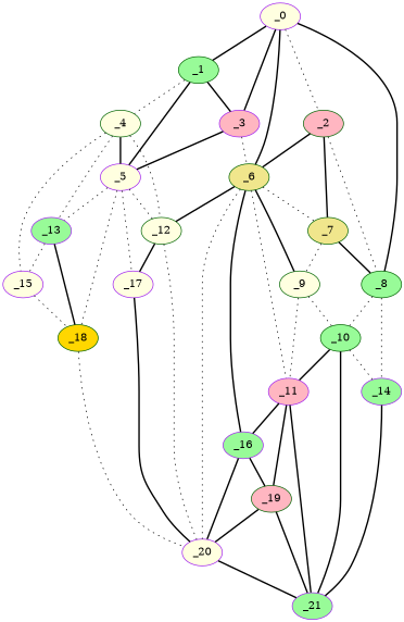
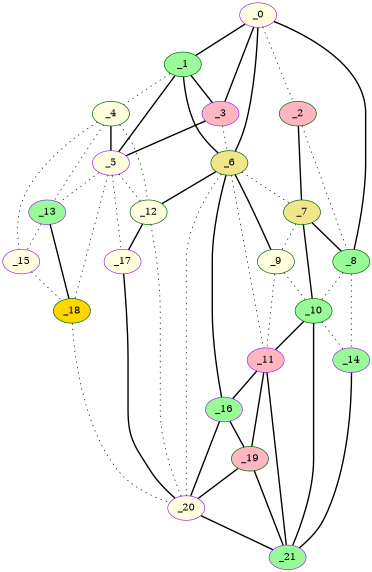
  graph {
    node [color=purple fillcolor=lightyellow style=filled x=95 y=12]
    edge [style=bold valence=2]
    _0 [x=37 y=8]
    _1 [color=darkgreen fillcolor=palegreen x=50 y=95]
    _2 [color=darkgreen fillcolor=lightpink x=57]
    _3 [fillcolor=lightpink x=59 y=65]
    _6 [color=darkgreen fillcolor=khaki x=65 y=51]
    _8 [color=darkgreen fillcolor=palegreen x=70 y=4]
    _4 [color=darkgreen x=60 y=101]
    _5 [x=61 y=72]
    _7 [color=darkgreen fillcolor=khaki x=66 y=20]
    _12 [color=darkgreen x=90 y=67]
    _9 [color=darkgreen x=74 y=28]
    _11 [fillcolor=lightpink x=89 y=39]
    _16 [fillcolor=palegreen y=47]
    _20 [x=96 y=57]
    _10 [color=darkgreen fillcolor=palegreen x=80 y=28]
    _14 [fillcolor=palegreen x=93]
    _13 [fillcolor=palegreen x=91 y=97]
    _15 [x=94 y=102]
    _17 [y=75]
    _18 [color=darkgreen fillcolor=gold y=90]
    _21 [fillcolor=palegreen x=97 y=23]
    _19 [color=darkgreen fillcolor=lightpink x=96 y=37]
    _0 -- _1 [valence=1]
    _0 -- _2 [style=dotted]
    _0 -- _3
    _0 -- _6 [valence=1]
    _0 -- _8 [valence=1]
    _1 -- _3
    _1 -- _4 [style=dotted valence=1]
    _1 -- _5 [valence=1]
-   _2 -- _6
+   _1 -- _6
    _2 -- _8 [style=dotted valence=1]
    _2 -- _7 [valence=1]
    _3 -- _6 [style=dotted]
    _3 -- _5
    _6 -- _7 [style=dotted]
    _6 -- _12
    _6 -- _9 [valence=1]
    _6 -- _11 [style=dotted]
    _6 -- _16 [valence=1]
    _6 -- _20 [style=dotted]
    _8 -- _10 [style=dotted]
    _8 -- _14 [style=dotted valence=1]
    _4 -- _5
    _4 -- _12 [style=dotted valence=1]
    _4 -- _13 [style=dotted valence=1]
    _4 -- _15 [style=dotted valence=1]
    _5 -- _12 [style=dotted]
    _5 -- _13 [style=dotted]
    _5 -- _17 [style=dotted valence=1]
    _5 -- _18 [style=dotted valence=1]
    _7 -- _8
    _7 -- _9 [style=dotted]
+   _7 -- _10
    _12 -- _20 [style=dotted]
    _12 -- _17
    _9 -- _11 [style=dotted valence=1]
    _9 -- _10 [style=dotted]
    _11 -- _16
    _11 -- _21 [valence=1]
    _11 -- _19
    _16 -- _20
    _16 -- _19 [valence=1]
    _20 -- _21 [valence=1]
    _10 -- _11
    _10 -- _14 [style=dotted]
    _10 -- _21
    _14 -- _21 [valence=1]
    _13 -- _15 [style=dotted valence=1]
    _13 -- _18
    _15 -- _18 [style=dotted valence=1]
    _17 -- _20
    _18 -- _20 [style=dotted valence=1]
    _19 -- _20
    _19 -- _21 [valence=1]
  }
